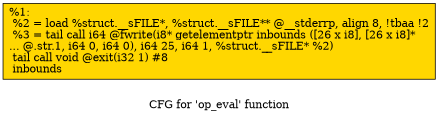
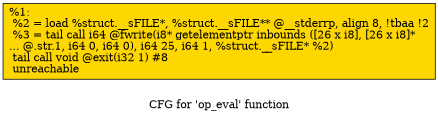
  digraph {
    label="CFG for 'op_eval' function"
-   n1 [label="{%1:\l  %2 = load %struct.__sFILE*, %struct.__sFILE** @__stderrp, align 8, !tbaa !2\l  %3 = tail call i64 @fwrite(i8* getelementptr inbounds ([26 x i8], [26 x i8]*\l... @.str.1, i64 0, i64 0), i64 25, i64 1, %struct.__sFILE* %2)\l  tail call void @exit(i32 1) #8\l  inbounds\l}" shape=record style=filled fillcolor=gold]
+   n1 [label="{%1:\l  %2 = load %struct.__sFILE*, %struct.__sFILE** @__stderrp, align 8, !tbaa !2\l  %3 = tail call i64 @fwrite(i8* getelementptr inbounds ([26 x i8], [26 x i8]*\l... @.str.1, i64 0, i64 0), i64 25, i64 1, %struct.__sFILE* %2)\l  tail call void @exit(i32 1) #8\l  unreachable\l}" shape=record style=filled fillcolor=gold]
  }
